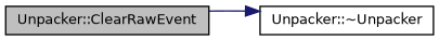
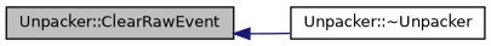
  digraph {
    rankdir=LR
    node [color=black fontname=Helvetica fontsize=10 shape=record style=filled]
    n1 [fillcolor=grey75 fontcolor=black height=0.2 label="Unpacker::ClearRawEvent" width=0.4]
    n2 [fillcolor=white height=0.2 label="Unpacker::~Unpacker" width=0.4]
-   n2 -> n1 [color=midnightblue dir=back fontname=Helvetica fontsize=10 labelfontname=Helvetica labelfontsize=10 style=solid]
+   n1 -> n2 [color=midnightblue dir=back fontname=Helvetica fontsize=10 labelfontname=Helvetica labelfontsize=10 style=solid]
  }
